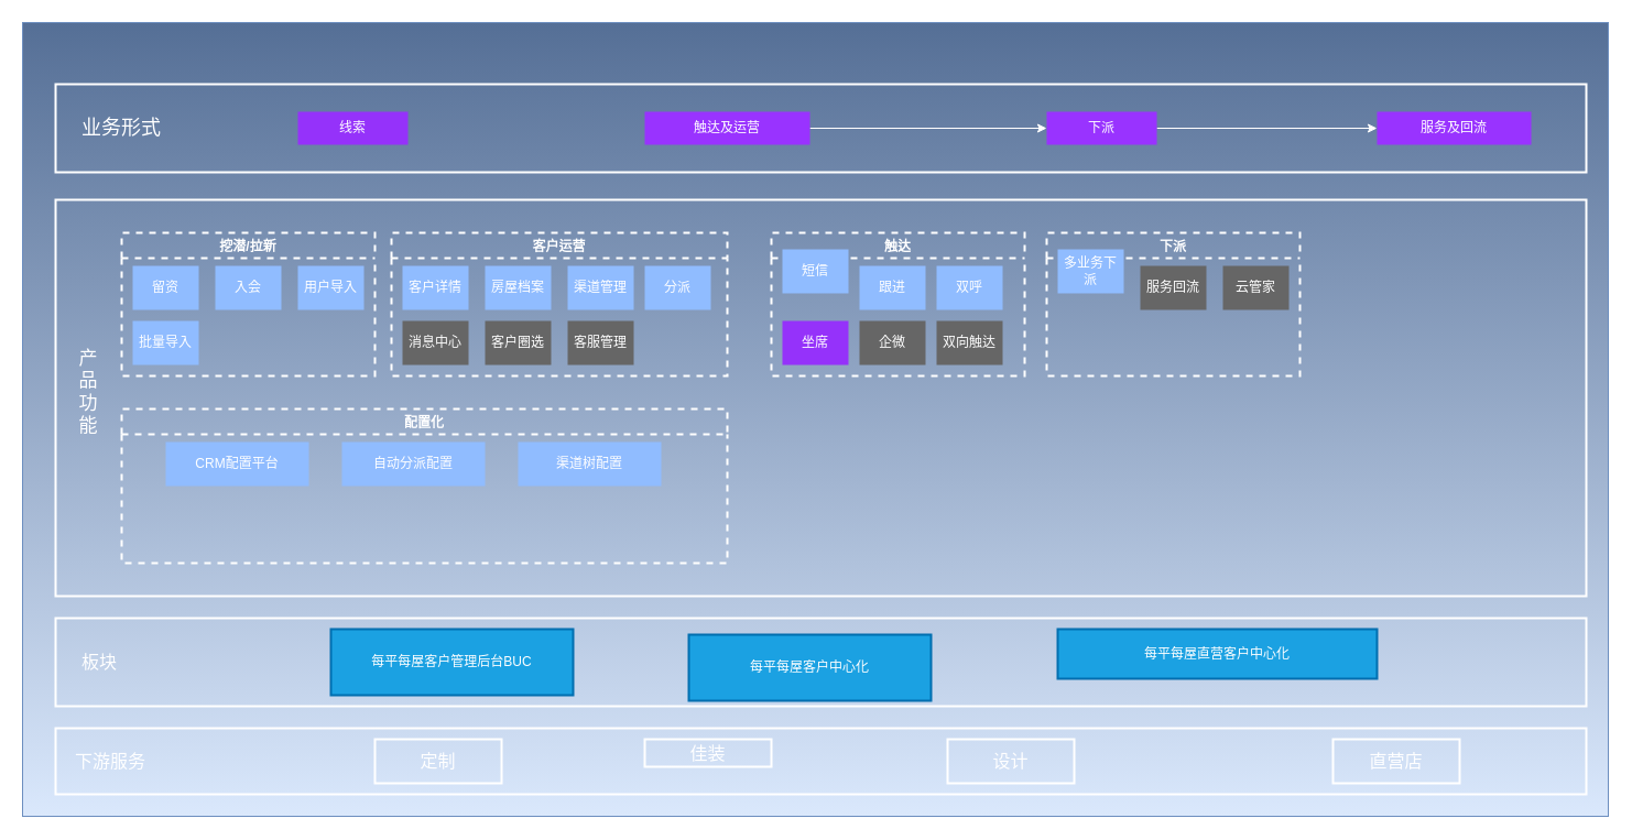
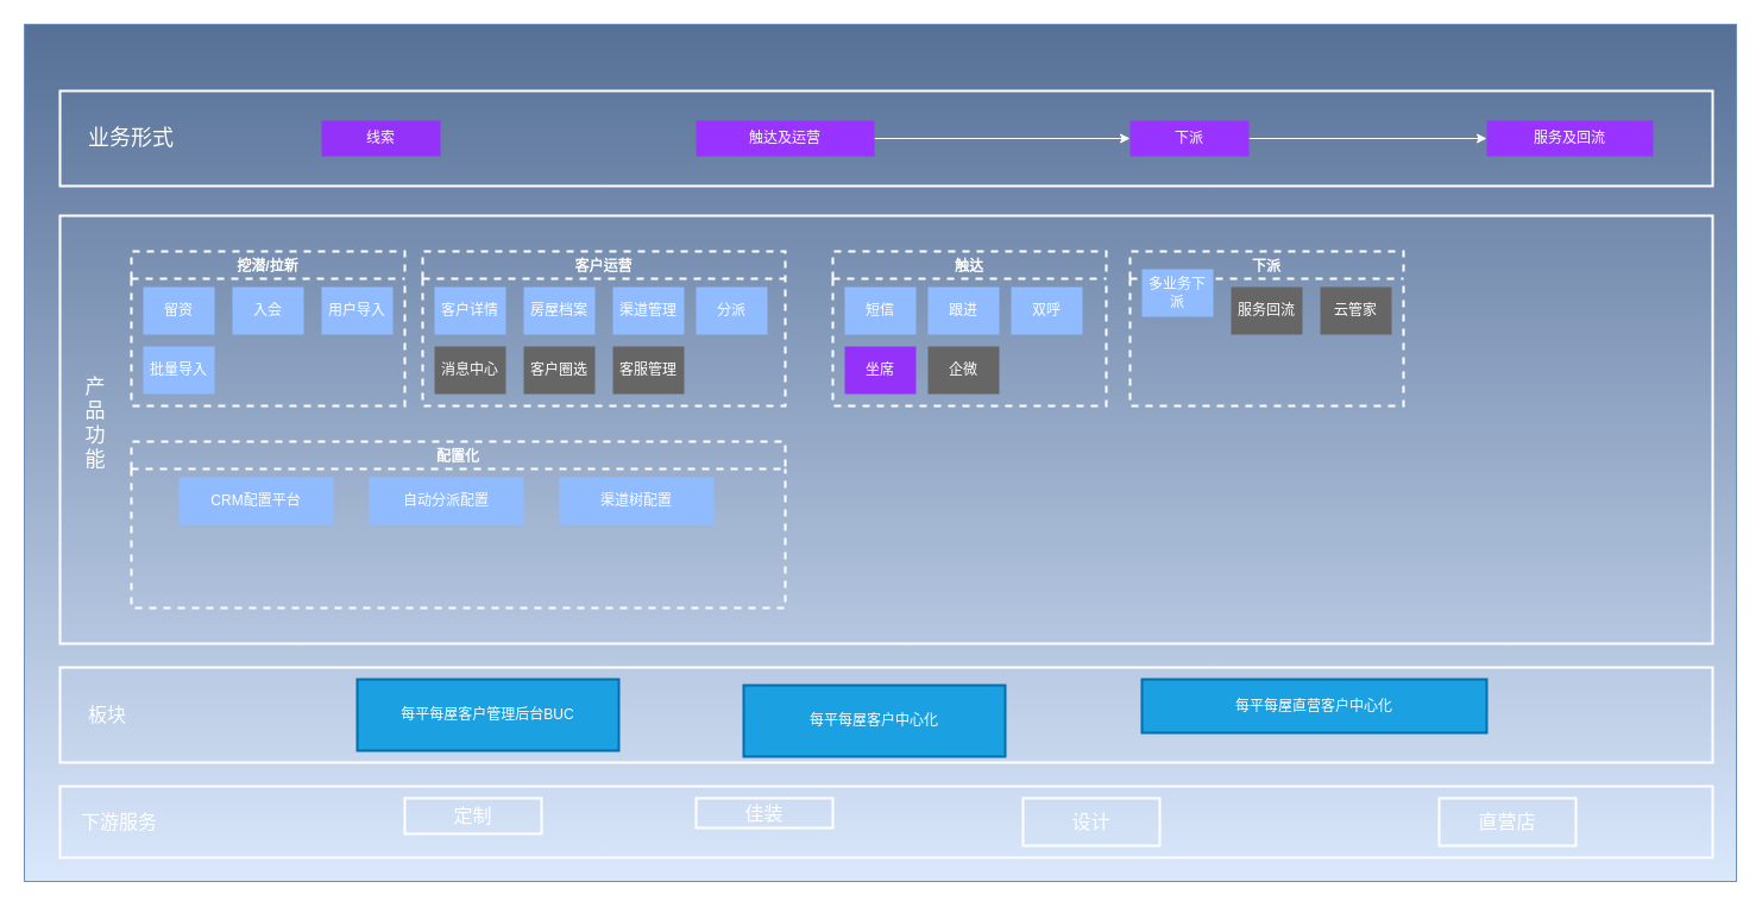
  <mxCell id="0" />
  <mxCell id="1" parent="0" />
  <mxCell id="2" value="" style="rounded=0;whiteSpace=wrap;html=1;fillColor=#dae8fc;strokeColor=#6c8ebf;gradientDirection=north;movable=0;gradientColor=#556F96;" parent="1" vertex="1"><mxGeometry x="20" y="20" width="1440" height="721" as="geometry" /></mxCell>
  <mxCell id="3" value="" style="rounded=0;whiteSpace=wrap;html=1;strokeColor=#FFFFFF;fillColor=none;strokeWidth=2;" parent="1" vertex="1"><mxGeometry x="50" y="76" width="1390" height="80" as="geometry" /></mxCell>
  <mxCell id="4" value="&lt;font color=&quot;#ffffff&quot; style=&quot;font-size: 18px&quot;&gt;业务形式&lt;/font&gt;" style="text;html=1;strokeColor=none;fillColor=none;align=center;verticalAlign=middle;whiteSpace=wrap;rounded=0;dashed=1;" parent="1" vertex="1"><mxGeometry x="40" y="106" width="140" height="20" as="geometry" /></mxCell>
  <mxCell id="5" value="" style="rounded=0;whiteSpace=wrap;html=1;strokeWidth=2;gradientDirection=north;fillColor=none;strokeColor=#FFFFFF;" parent="1" vertex="1"><mxGeometry x="50" y="181" width="1390" height="360" as="geometry" /></mxCell>
  <mxCell id="6" value="&lt;font color=&quot;#ffffff&quot;&gt;线索&lt;/font&gt;" style="rounded=0;whiteSpace=wrap;html=1;dashed=1;strokeColor=none;strokeWidth=2;fillColor=#9532FA;" parent="1" vertex="1"><mxGeometry x="270" y="101" width="100" height="30" as="geometry" /></mxCell>
  <mxCell id="7" value="" style="edgeStyle=orthogonalEdgeStyle;rounded=0;orthogonalLoop=1;jettySize=auto;html=1;strokeColor=#FFFFFF;" parent="1" source="8" target="10" edge="1"><mxGeometry relative="1" as="geometry" /></mxCell>
  <mxCell id="8" value="触达及运营" style="rounded=0;whiteSpace=wrap;html=1;dashed=1;strokeColor=none;strokeWidth=2;fillColor=#9933FF;fontColor=#FFFFFF;" parent="1" vertex="1"><mxGeometry x="585" y="101" width="150" height="30" as="geometry" /></mxCell>
  <mxCell id="9" value="" style="edgeStyle=orthogonalEdgeStyle;rounded=0;orthogonalLoop=1;jettySize=auto;html=1;strokeColor=#FFFFFF;" parent="1" source="10" target="11" edge="1"><mxGeometry relative="1" as="geometry" /></mxCell>
  <mxCell id="10" value="下派" style="rounded=0;whiteSpace=wrap;html=1;dashed=1;strokeColor=none;strokeWidth=2;fillColor=#9933FF;fontColor=#FFFFFF;" parent="1" vertex="1"><mxGeometry x="950" y="101" width="100" height="30" as="geometry" /></mxCell>
  <mxCell id="11" value="服务及回流" style="rounded=0;whiteSpace=wrap;html=1;dashed=1;strokeColor=none;strokeWidth=2;fillColor=#9933FF;fontColor=#FFFFFF;" parent="1" vertex="1"><mxGeometry x="1250" y="101" width="140" height="30" as="geometry" /></mxCell>
  <mxCell id="12" value="&lt;font color=&quot;#ffffff&quot; style=&quot;font-size: 17px&quot;&gt;产品功能&lt;/font&gt;" style="text;html=1;strokeColor=none;fillColor=none;align=center;verticalAlign=middle;whiteSpace=wrap;rounded=0;dashed=1;" parent="1" vertex="1"><mxGeometry x="70" y="311" width="20" height="90" as="geometry" /></mxCell>
  <mxCell id="13" value="挖潜/拉新" style="swimlane;dashed=1;strokeColor=#FFFFFF;strokeWidth=2;fillColor=none;gradientColor=#ffffff;gradientDirection=north;startSize=23;fontColor=#FFFFFF;" parent="1" vertex="1"><mxGeometry x="110" y="211" width="230" height="130" as="geometry"><mxRectangle x="110" y="240" width="130" height="23" as="alternateBounds" /></mxGeometry></mxCell>
  <mxCell id="14" value="&lt;font&gt;留&lt;/font&gt;资&lt;span style=&quot;font-family: monospace; font-size: 0px;&quot;&gt;%3CmxGraphModel%3E%3Croot%3E%3CmxCell%20id%3D%220%22%2F%3E%3CmxCell%20id%3D%221%22%20parent%3D%220%22%2F%3E%3CmxCell%20id%3D%222%22%20value%3D%22%26lt%3Bfont%20color%3D%26quot%3B%23ffffff%26quot%3B%26gt%3B%E7%BA%BF%E7%B4%A2%26lt%3B%2Ffont%26gt%3B%22%20style%3D%22rounded%3D0%3BwhiteSpace%3Dwrap%3Bhtml%3D1%3Bdashed%3D1%3BstrokeColor%3Dnone%3BstrokeWidth%3D2%3BfillColor%3D%23B5739D%3B%22%20vertex%3D%221%22%20parent%3D%221%22%3E%3CmxGeometry%20x%3D%22170%22%20y%3D%22175%22%20width%3D%2270%22%20height%3D%2230%22%20as%3D%22geometry%22%2F%3E%3C%2FmxCell%3E%3C%2Froot%3E%3C%2FmxGraphModel%3E&lt;/span&gt;" style="rounded=0;whiteSpace=wrap;html=1;dashed=1;strokeColor=none;strokeWidth=2;fillColor=#90BCFF;gradientDirection=north;fontColor=#FFFFFF;" parent="13" vertex="1"><mxGeometry x="10" y="30" width="60" height="40" as="geometry" /></mxCell>
  <mxCell id="15" value="入会&lt;span style=&quot;font-family: monospace ; font-size: 0px&quot;&gt;3CmxGraphModel%3E%3Croot%3E%3CmxCell%20id%3D%220%22%2F%3E%3CmxCell%20id%3D%221%22%20parent%3D%220%22%2F%3E%3CmxCell%20id%3D%222%22%20value%3D%22%26lt%3Bfont%20color%3D%26quot%3B%23ffffff%26quot%3B%26gt%3B%E7%BA%BF%E7%B4%A2%26lt%3B%2Ffont%26gt%3B%22%20style%3D%22rounded%3D0%3BwhiteSpace%3Dwrap%3Bhtml%3D1%3Bdashed%3D1%3BstrokeColor%3Dnone%3BstrokeWidth%3D2%3BfillColor%3D%23B5739D%3B%22%20vertex%3D%221%22%20parent%3D%221%22%3E%3CmxGeometry%20x%3D%22170%22%20y%3D%22175%22%20width%3D%2270%22%20height%3D%2230%22%20as%3D%22geometry%22%2F%3E%3C%2FmxCell%3E%3C%2Froot%3E%3C%2FmxGraphModel%3E&lt;/span&gt;" style="rounded=0;whiteSpace=wrap;html=1;dashed=1;strokeColor=none;strokeWidth=2;fillColor=#90BCFF;gradientDirection=north;fontColor=#FFFFFF;" parent="13" vertex="1"><mxGeometry x="85" y="30" width="60" height="40" as="geometry" /></mxCell>
  <mxCell id="16" value="用户导入&lt;span style=&quot;color: rgba(0 , 0 , 0 , 0) ; font-family: monospace ; font-size: 0px&quot;&gt;%3CmxGraphModel%3E%3Croot%3E%3CmxCell%20id%3D%220%22%2F%3E%3CmxCell%20id%3D%221%22%20parent%3D%220%22%2F%3E%3CmxCell%20id%3D%222%22%20value%3D%22%E5%85%A5%E4%BC%9A%26lt%3Bspan%20style%3D%26quot%3Bfont-family%3A%20monospace%20%3B%20font-size%3A%200px%26quot%3B%26gt%3B3CmxGraphModel%253E%253Croot%253E%253CmxCell%2520id%253D%25220%2522%252F%253E%253CmxCell%2520id%253D%25221%2522%2520parent%253D%25220%2522%252F%253E%253CmxCell%2520id%253D%25222%2522%2520value%253D%2522%2526lt%253Bfont%2520color%253D%2526quot%253B%2523ffffff%2526quot%253B%2526gt%253B%25E7%25BA%25BF%25E7%25B4%25A2%2526lt%253B%252Ffont%2526gt%253B%2522%2520style%253D%2522rounded%253D0%253BwhiteSpace%253Dwrap%253Bhtml%253D1%253Bdashed%253D1%253BstrokeColor%253Dnone%253BstrokeWidth%253D2%253BfillColor%253D%2523B5739D%253B%2522%2520vertex%253D%25221%2522%2520parent%253D%25221%2522%253E%253CmxGeometry%2520x%253D%2522170%2522%2520y%253D%2522175%2522%2520width%253D%252270%2522%2520height%253D%252230%2522%2520as%253D%2522geometry%2522%252F%253E%253C%252FmxCell%253E%253C%252Froot%253E%253C%252FmxGraphModel%253E%26lt%3B%2Fspan%26gt%3B%22%20style%3D%22rounded%3D0%3BwhiteSpace%3Dwrap%3Bhtml%3D1%3Bdashed%3D1%3BstrokeColor%3Dnone%3BstrokeWidth%3D2%3BfillColor%3D%2390BCFF%3BgradientDirection%3Dnorth%3BfontColor%3D%23FFFFFF%3B%22%20vertex%3D%221%22%20parent%3D%221%22%3E%3CmxGeometry%20x%3D%22225%22%20y%3D%22250%22%20width%3D%2260%22%20height%3D%2240%22%20as%3D%22geometry%22%2F%3E%3C%2FmxCell%3E%3C%2Froot%3E%3C%2FmxGraphModel%3E&lt;/span&gt;" style="rounded=0;whiteSpace=wrap;html=1;dashed=1;strokeColor=none;strokeWidth=2;fillColor=#90BCFF;gradientDirection=north;fontColor=#FFFFFF;" parent="13" vertex="1"><mxGeometry x="160" y="30" width="60" height="40" as="geometry" /></mxCell>
  <mxCell id="17" value="批量导入&lt;span style=&quot;color: rgba(0 , 0 , 0 , 0) ; font-family: monospace ; font-size: 0px&quot;&gt;%3CmxGraphModel%3E%3Croot%3E%3CmxCell%20id%3D%220%22%2F%3E%3CmxCell%20id%3D%221%22%20parent%3D%220%22%2F%3E%3CmxCell%20id%3D%222%22%20value%3D%22%E5%85%A5%E4%BC%9A%26lt%3Bspan%20style%3D%26quot%3Bfont-family%3A%20monospace%20%3B%20font-size%3A%200px%26quot%3B%26gt%3B3CmxGraphModel%253E%253Croot%253E%253CmxCell%2520id%253D%25220%2522%252F%253E%253CmxCell%2520id%253D%25221%2522%2520parent%253D%25220%2522%252F%253E%253CmxCell%2520id%253D%25222%2522%2520value%253D%2522%2526lt%253Bfont%2520color%253D%2526quot%253B%2523ffffff%2526quot%253B%2526gt%253B%25E7%25BA%25BF%25E7%25B4%25A2%2526lt%253B%252Ffont%2526gt%253B%2522%2520style%253D%2522rounded%253D0%253BwhiteSpace%253Dwrap%253Bhtml%253D1%253Bdashed%253D1%253BstrokeColor%253Dnone%253BstrokeWidth%253D2%253BfillColor%253D%2523B5739D%253B%2522%2520vertex%253D%25221%2522%2520parent%253D%25221%2522%253E%253CmxGeometry%2520x%253D%2522170%2522%2520y%253D%2522175%2522%2520width%253D%252270%2522%2520height%253D%252230%2522%2520as%253D%2522geometry%2522%252F%253E%253C%252FmxCell%253E%253C%252Froot%253E%253C%252FmxGraphModel%253E%26lt%3B%2Fspan%26gt%3B%22%20style%3D%22rounded%3D0%3BwhiteSpace%3Dwrap%3Bhtml%3D1%3Bdashed%3D1%3BstrokeColor%3Dnone%3BstrokeWidth%3D2%3BfillColor%3D%2390BCFF%3BgradientDirection%3Dnorth%3BfontColor%3D%23FFFFFF%3B%22%20vertex%3D%221%22%20parent%3D%221%22%3E%3CmxGeometry%20x%3D%22225%22%20y%3D%22250%22%20width%3D%2260%22%20height%3D%2240%22%20as%3D%22geometry%22%2F%3E%3C%2FmxCell%3E%3C%2Froot%3E%3C%2FmxGraphModel%3E&lt;/span&gt;" style="rounded=0;whiteSpace=wrap;html=1;dashed=1;strokeColor=none;strokeWidth=2;fillColor=#90BCFF;gradientDirection=north;fontColor=#FFFFFF;" parent="1" vertex="1"><mxGeometry x="120" y="291" width="60" height="40" as="geometry" /></mxCell>
  <mxCell id="18" value="客户运营" style="swimlane;dashed=1;strokeColor=#FFFFFF;strokeWidth=2;fillColor=none;gradientColor=#ffffff;gradientDirection=north;fontColor=#FFFFFF;" parent="1" vertex="1"><mxGeometry x="355" y="211" width="305" height="130" as="geometry"><mxRectangle x="110" y="240" width="130" height="23" as="alternateBounds" /></mxGeometry></mxCell>
  <mxCell id="19" value="客户详情" style="rounded=0;whiteSpace=wrap;html=1;dashed=1;strokeColor=none;strokeWidth=2;fillColor=#90BCFF;gradientDirection=north;fontColor=#FFFFFF;" parent="18" vertex="1"><mxGeometry x="10" y="30" width="60" height="40" as="geometry" /></mxCell>
  <mxCell id="20" value="房屋档案" style="rounded=0;whiteSpace=wrap;html=1;dashed=1;strokeColor=none;strokeWidth=2;fillColor=#90BCFF;gradientDirection=north;fontColor=#FFFFFF;" parent="18" vertex="1"><mxGeometry x="85" y="30" width="60" height="40" as="geometry" /></mxCell>
  <mxCell id="21" value="渠道管理&lt;span style=&quot;color: rgba(0 , 0 , 0 , 0) ; font-family: monospace ; font-size: 0px&quot;&gt;%3CmxGraphModel%3E%3Croot%3E%3CmxCell%20id%3D%220%22%2F%3E%3CmxCell%20id%3D%221%22%20parent%3D%220%22%2F%3E%3CmxCell%20id%3D%222%22%20value%3D%22%E5%85%A5%E4%BC%9A%26lt%3Bspan%20style%3D%26quot%3Bfont-family%3A%20monospace%20%3B%20font-size%3A%200px%26quot%3B%26gt%3B3CmxGraphModel%253E%253Croot%253E%253CmxCell%2520id%253D%25220%2522%252F%253E%253CmxCell%2520id%253D%25221%2522%2520parent%253D%25220%2522%252F%253E%253CmxCell%2520id%253D%25222%2522%2520value%253D%2522%2526lt%253Bfont%2520color%253D%2526quot%253B%2523ffffff%2526quot%253B%2526gt%253B%25E7%25BA%25BF%25E7%25B4%25A2%2526lt%253B%252Ffont%2526gt%253B%2522%2520style%253D%2522rounded%253D0%253BwhiteSpace%253Dwrap%253Bhtml%253D1%253Bdashed%253D1%253BstrokeColor%253Dnone%253BstrokeWidth%253D2%253BfillColor%253D%2523B5739D%253B%2522%2520vertex%253D%25221%2522%2520parent%253D%25221%2522%253E%253CmxGeometry%2520x%253D%2522170%2522%2520y%253D%2522175%2522%2520width%253D%252270%2522%2520height%253D%252230%2522%2520as%253D%2522geometry%2522%252F%253E%253C%252FmxCell%253E%253C%252Froot%253E%253C%252FmxGraphModel%253E%26lt%3B%2Fspan%26gt%3B%22%20style%3D%22rounded%3D0%3BwhiteSpace%3Dwrap%3Bhtml%3D1%3Bdashed%3D1%3BstrokeColor%3Dnone%3BstrokeWidth%3D2%3BfillColor%3D%2390BCFF%3BgradientDirection%3Dnorth%3BfontColor%3D%23FFFFFF%3B%22%20vertex%3D%221%22%20parent%3D%221%22%3E%3CmxGeometry%20x%3D%22225%22%20y%3D%22250%22%20width%3D%2260%22%20height%3D%2240%22%20as%3D%22geometry%22%2F%3E%3C%2FmxCell%3E%3C%2Froot%3E%3C%2FmxGraphModel%3E&lt;/span&gt;" style="rounded=0;whiteSpace=wrap;html=1;dashed=1;strokeColor=none;strokeWidth=2;fillColor=#90BCFF;gradientDirection=north;fontColor=#FFFFFF;" parent="18" vertex="1"><mxGeometry x="160" y="30" width="60" height="40" as="geometry" /></mxCell>
  <mxCell id="22" value="分派" style="rounded=0;whiteSpace=wrap;html=1;dashed=1;strokeColor=none;strokeWidth=2;fillColor=#90BCFF;gradientDirection=north;fontColor=#FFFFFF;" parent="18" vertex="1"><mxGeometry x="230" y="30" width="60" height="40" as="geometry" /></mxCell>
  <mxCell id="23" value="客户圈选" style="rounded=0;whiteSpace=wrap;html=1;dashed=1;strokeColor=none;strokeWidth=2;fillColor=#666666;gradientDirection=north;fontColor=#FFFFFF;" parent="18" vertex="1"><mxGeometry x="85" y="80" width="60" height="40" as="geometry" /></mxCell>
  <mxCell id="24" value="客服管理" style="rounded=0;whiteSpace=wrap;html=1;dashed=1;strokeColor=none;strokeWidth=2;fillColor=#666666;gradientDirection=north;fontColor=#FFFFFF;" parent="18" vertex="1"><mxGeometry x="160" y="80" width="60" height="40" as="geometry" /></mxCell>
  <mxCell id="25" value="消息中心" style="rounded=0;whiteSpace=wrap;html=1;dashed=1;strokeColor=none;strokeWidth=2;fillColor=#666666;gradientDirection=north;fontColor=#FFFFFF;" vertex="1" parent="18"><mxGeometry x="10" y="80" width="60" height="40" as="geometry" /></mxCell>
  <mxCell id="26" value="下派" style="swimlane;dashed=1;strokeColor=#FFFFFF;strokeWidth=2;fillColor=none;gradientColor=#ffffff;gradientDirection=north;fontColor=#FFFFFF;" parent="1" vertex="1"><mxGeometry x="950" y="211" width="230" height="130" as="geometry"><mxRectangle x="110" y="240" width="130" height="23" as="alternateBounds" /></mxGeometry></mxCell>
  <mxCell id="27" value="多业务下派" style="rounded=0;whiteSpace=wrap;html=1;dashed=1;strokeColor=none;strokeWidth=2;fillColor=#90BCFF;gradientDirection=north;fontColor=#FFFFFF;" parent="26" vertex="1"><mxGeometry x="10" y="15" width="60" height="40" as="geometry" /></mxCell>
  <mxCell id="28" value="服务回流" style="rounded=0;whiteSpace=wrap;html=1;dashed=1;strokeColor=none;strokeWidth=2;fillColor=#666666;gradientDirection=north;fontColor=#FFFFFF;" parent="26" vertex="1"><mxGeometry x="85" y="30" width="60" height="40" as="geometry" /></mxCell>
  <mxCell id="29" value="云管家" style="rounded=0;whiteSpace=wrap;html=1;dashed=1;strokeColor=none;strokeWidth=2;fillColor=#666666;gradientDirection=north;fontColor=#FFFFFF;" parent="26" vertex="1"><mxGeometry x="160" y="30" width="60" height="40" as="geometry" /></mxCell>
  <mxCell id="30" value="触达" style="swimlane;dashed=1;strokeColor=#FFFFFF;strokeWidth=2;fillColor=none;gradientColor=#ffffff;gradientDirection=north;fontColor=#FFFFFF;" parent="1" vertex="1"><mxGeometry x="700" y="211" width="230" height="130" as="geometry"><mxRectangle x="110" y="240" width="130" height="23" as="alternateBounds" /></mxGeometry></mxCell>
- <mxCell id="31" value="短信" style="rounded=0;whiteSpace=wrap;html=1;dashed=1;strokeColor=none;strokeWidth=2;fillColor=#90BCFF;gradientDirection=north;fontColor=#FFFFFF;" parent="30" vertex="1"><mxGeometry x="10" y="15" width="60" height="40" as="geometry" /></mxCell>
+ <mxCell id="31" value="短信" style="rounded=0;whiteSpace=wrap;html=1;dashed=1;strokeColor=none;strokeWidth=2;fillColor=#90BCFF;gradientDirection=north;fontColor=#FFFFFF;" parent="30" vertex="1"><mxGeometry x="10" y="30" width="60" height="40" as="geometry" /></mxCell>
  <mxCell id="32" value="双呼" style="rounded=0;whiteSpace=wrap;html=1;dashed=1;strokeColor=none;strokeWidth=2;fillColor=#90BCFF;gradientDirection=north;fontColor=#FFFFFF;" parent="30" vertex="1"><mxGeometry x="150" y="30" width="60" height="40" as="geometry" /></mxCell>
  <mxCell id="33" value="坐席" style="rounded=0;whiteSpace=wrap;html=1;dashed=1;strokeColor=none;strokeWidth=2;fillColor=#9532fa;gradientDirection=north;fontColor=#FFFFFF;" parent="30" vertex="1"><mxGeometry x="10" y="80" width="60" height="40" as="geometry" /></mxCell>
- <mxCell id="34" value="双向触达" style="rounded=0;whiteSpace=wrap;html=1;dashed=1;strokeColor=none;strokeWidth=2;fillColor=#666666;gradientDirection=north;fontColor=#FFFFFF;" parent="30" vertex="1"><mxGeometry x="150" y="80" width="60" height="40" as="geometry" /></mxCell>
  <mxCell id="35" value="跟进" style="rounded=0;whiteSpace=wrap;html=1;dashed=1;strokeColor=none;strokeWidth=2;fillColor=#90BCFF;gradientDirection=north;fontColor=#FFFFFF;" parent="30" vertex="1"><mxGeometry x="80" y="30" width="60" height="40" as="geometry" /></mxCell>
  <mxCell id="36" value="企微" style="rounded=0;whiteSpace=wrap;html=1;dashed=1;strokeColor=none;strokeWidth=2;fillColor=#666666;gradientDirection=north;fontColor=#FFFFFF;" parent="1" vertex="1"><mxGeometry x="780" y="291" width="60" height="40" as="geometry" /></mxCell>
  <mxCell id="37" value="配置化" style="swimlane;dashed=1;strokeColor=#FFFFFF;strokeWidth=2;fillColor=none;gradientColor=#ffffff;gradientDirection=north;fontColor=#FFFFFF;" parent="1" vertex="1"><mxGeometry x="110" y="371" width="550" height="140" as="geometry"><mxRectangle x="110" y="240" width="130" height="23" as="alternateBounds" /></mxGeometry></mxCell>
  <mxCell id="38" value="CRM配置平台" style="rounded=0;whiteSpace=wrap;html=1;dashed=1;strokeColor=none;strokeWidth=2;fillColor=#90BCFF;gradientDirection=north;fontColor=#FFFFFF;" parent="37" vertex="1"><mxGeometry x="40" y="30" width="130" height="40" as="geometry" /></mxCell>
  <mxCell id="39" value="自动分派配置" style="rounded=0;whiteSpace=wrap;html=1;dashed=1;strokeColor=none;strokeWidth=2;fillColor=#90BCFF;gradientDirection=north;fontColor=#FFFFFF;" parent="37" vertex="1"><mxGeometry x="200" y="30" width="130" height="40" as="geometry" /></mxCell>
  <mxCell id="40" value="渠道树配置" style="rounded=0;whiteSpace=wrap;html=1;dashed=1;strokeColor=none;strokeWidth=2;fillColor=#90BCFF;gradientDirection=north;fontColor=#FFFFFF;" parent="37" vertex="1"><mxGeometry x="360" y="30" width="130" height="40" as="geometry" /></mxCell>
  <mxCell id="41" value="" style="rounded=0;whiteSpace=wrap;html=1;fillColor=none;strokeColor=#FFFFFF;strokeWidth=2;" vertex="1" parent="1"><mxGeometry x="50" y="561" width="1390" height="80" as="geometry" /></mxCell>
  <mxCell id="42" value="每平每屋客户管理后台BUC" style="rounded=0;whiteSpace=wrap;html=1;strokeColor=#006EAF;strokeWidth=2;fillColor=#1ba1e2;fontColor=#ffffff;" vertex="1" parent="1"><mxGeometry x="300" y="571" width="220" height="60" as="geometry" /></mxCell>
  <mxCell id="43" value="&lt;font style=&quot;font-size: 16px&quot; color=&quot;#ffffff&quot;&gt;板块&lt;/font&gt;" style="text;html=1;align=center;verticalAlign=middle;whiteSpace=wrap;rounded=0;" vertex="1" parent="1"><mxGeometry x="60" y="586" width="60" height="30" as="geometry" /></mxCell>
  <mxCell id="44" value="每平每屋客户中心化" style="rounded=0;whiteSpace=wrap;html=1;strokeColor=#006EAF;strokeWidth=2;fillColor=#1ba1e2;fontColor=#ffffff;" vertex="1" parent="1"><mxGeometry x="625" y="576" width="220" height="60" as="geometry" /></mxCell>
  <mxCell id="45" value="每平每屋直营客户中心化" style="rounded=0;whiteSpace=wrap;html=1;strokeColor=#006EAF;strokeWidth=2;fillColor=#1ba1e2;fontColor=#ffffff;" vertex="1" parent="1"><mxGeometry x="960" y="571" width="290" height="45" as="geometry" /></mxCell>
  <mxCell id="46" value="" style="rounded=0;whiteSpace=wrap;html=1;fontSize=16;fontColor=#FFFFFF;strokeColor=#FFFFFF;strokeWidth=2;fillColor=none;" vertex="1" parent="1"><mxGeometry x="50" y="661" width="1390" height="60" as="geometry" /></mxCell>
- <mxCell id="47" value="定制" style="rounded=0;whiteSpace=wrap;html=1;fontSize=16;fontColor=#FFFFFF;strokeColor=#FFFFFF;strokeWidth=2;fillColor=none;" vertex="1" parent="1"><mxGeometry x="340" y="671" width="115" height="40" as="geometry" /></mxCell>
+ <mxCell id="47" value="定制" style="rounded=0;whiteSpace=wrap;html=1;fontSize=16;fontColor=#FFFFFF;strokeColor=#FFFFFF;strokeWidth=2;fillColor=none;" vertex="1" parent="1"><mxGeometry x="340" y="671" width="115" height="30" as="geometry" /></mxCell>
  <mxCell id="48" value="佳装" style="rounded=0;whiteSpace=wrap;html=1;fontSize=16;fontColor=#FFFFFF;strokeColor=#FFFFFF;strokeWidth=2;fillColor=none;" vertex="1" parent="1"><mxGeometry x="585" y="671" width="115" height="25" as="geometry" /></mxCell>
  <mxCell id="49" value="设计" style="rounded=0;whiteSpace=wrap;html=1;fontSize=16;fontColor=#FFFFFF;strokeColor=#FFFFFF;strokeWidth=2;fillColor=none;" vertex="1" parent="1"><mxGeometry x="860" y="671" width="115" height="40" as="geometry" /></mxCell>
  <mxCell id="50" value="直营店" style="rounded=0;whiteSpace=wrap;html=1;fontSize=16;fontColor=#FFFFFF;strokeColor=#FFFFFF;strokeWidth=2;fillColor=none;" vertex="1" parent="1"><mxGeometry x="1210" y="671" width="115" height="40" as="geometry" /></mxCell>
  <mxCell id="51" value="下游服务" style="text;html=1;strokeColor=none;fillColor=none;align=center;verticalAlign=middle;whiteSpace=wrap;rounded=0;fontSize=16;fontColor=#FFFFFF;" vertex="1" parent="1"><mxGeometry x="50" y="676" width="100" height="30" as="geometry" /></mxCell>
